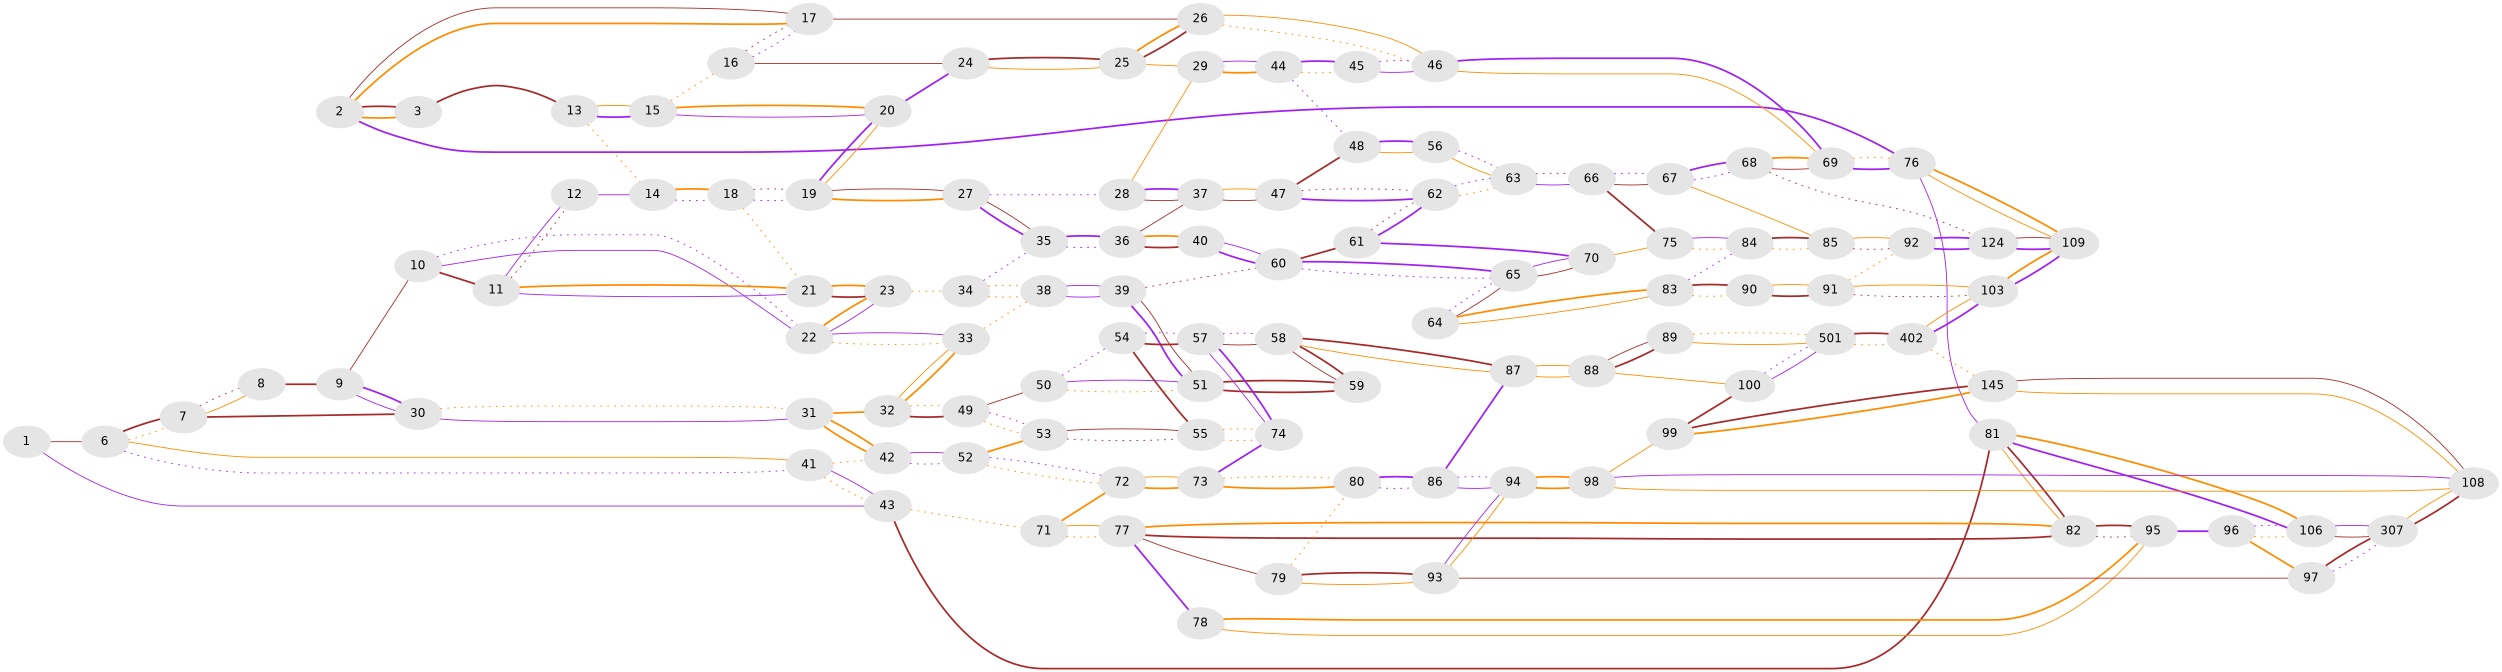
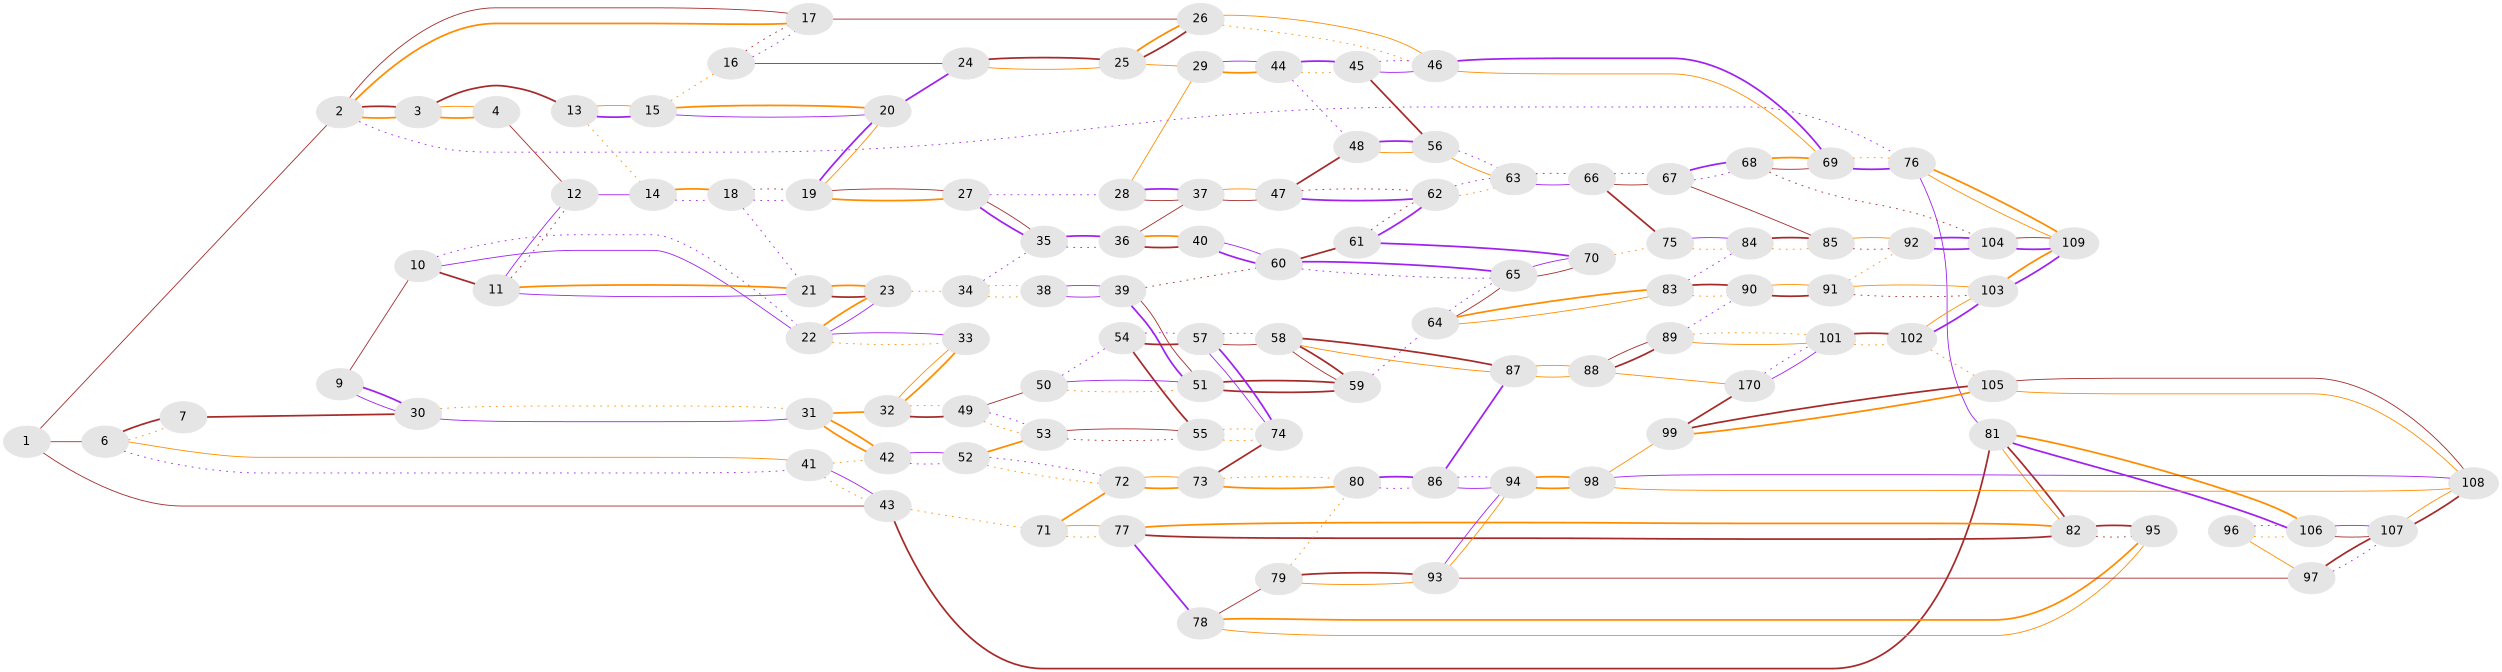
  graph {
    fontname="DejaVu Sans"
    rankdir=LR
    node [color=gray90 fontname="DejaVu Sans" style=filled]
    edge [color=darkorange fontname="DejaVu Sans" style=bold]
    1
    2
    6
    43
    3
    17
    76
    7
    41
    71
    81
+   4
    13
    26
    109
    12
    14
    15
-   8
    9
    30
    42
    31
    10
    11
    22
    21
    23
    33
    18
    16
    20
    19
    24
    25
    46
    27
    28
    35
    34
    38
    29
    44
    69
    37
    36
    47
    45
    48
    32
    49
    52
    50
    53
    39
    40
    60
    62
    51
    59
    61
    65
    72
    77
    82
    106
    56
    63
    54
    55
    57
    64
    73
    74
    58
    66
    87
    88
    83
    70
    75
    67
    84
    90
    68
    85
-   104 [label=124]
+   104
    92
    78
    80
    86
    79
    95
    93
    96
    94
    97
-   107 [label=307]
+   107
    91
    98
    89
-   100
-   101 [label=501]
-   102 [label=402]
+   100 [label=170]
+   101
+   102
    103
    99
    108
-   105 [label=145]
+   105
+   1 -- 2 [color=brown style=solid]
    1 -- 6 [color=brown style=solid]
-   1 -- 43 [color=purple style=solid]
+   1 -- 43 [color=brown style=solid]
    2 -- 3
    2 -- 3 [color=brown]
    2 -- 17
    2 -- 17 [color=brown style=solid]
-   2 -- 76 [color=purple]
+   2 -- 76 [color=purple style=dotted]
    6 -- 7 [style=dotted]
    6 -- 7 [color=brown]
    6 -- 41 [color=purple style=dotted]
    6 -- 41 [style=solid]
    43 -- 71 [style=dotted]
    43 -- 81 [color=brown]
+   3 -- 4
+   3 -- 4 [style=solid]
    3 -- 13 [color=brown]
    17 -- 26 [color=brown style=solid]
    76 -- 81 [color=purple style=solid]
    76 -- 109 [style=solid]
    76 -- 109
-   7 -- 8 [style=solid]
-   7 -- 8 [color=brown style=dotted]
    7 -- 30 [color=brown]
    41 -- 43 [style=dotted]
    41 -- 43 [color=purple style=solid]
    41 -- 42 [style=dotted]
    71 -- 72
    71 -- 77 [style=dotted]
    71 -- 77 [style=solid]
    81 -- 82 [style=solid]
    81 -- 82 [color=brown]
    81 -- 106 [color=purple]
    81 -- 106
+   4 -- 12 [color=brown style=solid]
    13 -- 14 [style=dotted]
    13 -- 15 [color=purple]
    13 -- 15 [style=solid]
    26 -- 46 [style=dotted]
    26 -- 46 [style=solid]
    12 -- 14 [color=purple style=solid]
    14 -- 18 [color=purple style=dotted]
    14 -- 18
    15 -- 16 [style=dotted]
    15 -- 20 [color=purple style=solid]
    15 -- 20
-   8 -- 9 [color=brown]
    9 -- 30 [color=purple style=solid]
    9 -- 30 [color=purple]
    9 -- 10 [color=brown style=solid]
    30 -- 31 [color=purple style=solid]
    30 -- 31 [style=dotted]
    42 -- 52 [color=purple style=dotted]
    42 -- 52 [color=purple style=solid]
    31 -- 42
    31 -- 42
    31 -- 32
    10 -- 11 [color=brown]
    10 -- 22 [color=purple style=solid]
    10 -- 22 [color=purple style=dotted]
    11 -- 12 [color=brown style=dotted]
    11 -- 12 [color=purple style=solid]
    11 -- 21 [color=purple style=solid]
    11 -- 21
    22 -- 23 [color=purple style=solid]
    22 -- 23
    22 -- 33 [style=dotted]
    22 -- 33 [color=purple style=solid]
    21 -- 23 [color=brown]
    21 -- 23
    23 -- 34 [style=dotted]
-   33 -- 38 [style=dotted]
-   18 -- 21 [style=dotted]
+   18 -- 21 [color=purple style=dotted]
    18 -- 19 [color=purple style=dotted]
    18 -- 19 [color=brown style=dotted]
    16 -- 17 [color=purple style=dotted]
    16 -- 17 [color=brown style=dotted]
    16 -- 24 [color=brown style=solid]
    20 -- 24 [color=purple]
    19 -- 20 [style=solid]
    19 -- 20 [color=purple]
    19 -- 27
    19 -- 27 [color=brown style=solid]
    24 -- 25 [style=solid]
    24 -- 25 [color=brown]
    25 -- 26 [color=brown]
    25 -- 26
    25 -- 29 [style=solid]
    46 -- 69 [style=solid]
    46 -- 69 [color=purple]
    27 -- 28 [color=purple style=dotted]
    27 -- 35 [color=purple]
    27 -- 35 [color=brown style=solid]
    28 -- 29 [style=solid]
    28 -- 37 [color=brown style=solid]
    28 -- 37 [color=purple]
    35 -- 36 [color=purple style=dotted]
    35 -- 36 [color=purple]
    34 -- 35 [color=purple style=dotted]
    34 -- 38 [style=dotted]
    34 -- 38 [style=dotted]
    38 -- 39 [color=purple style=solid]
    38 -- 39 [color=purple style=solid]
    29 -- 44
    29 -- 44 [color=purple style=solid]
    44 -- 45 [style=dotted]
    44 -- 45 [color=purple]
    44 -- 48 [color=purple style=dotted]
    69 -- 76 [color=purple]
    69 -- 76 [style=dotted]
    37 -- 47 [color=brown style=solid]
    37 -- 47 [style=solid]
    36 -- 37 [color=brown style=solid]
    36 -- 40 [color=brown]
    36 -- 40
    47 -- 48 [color=brown]
    47 -- 62 [color=purple]
    47 -- 62 [color=brown style=dotted]
    45 -- 46 [color=purple style=solid]
    45 -- 46 [color=purple style=dotted]
+   45 -- 56 [color=brown]
    48 -- 56 [style=solid]
    48 -- 56 [color=purple]
    32 -- 33
    32 -- 33 [style=solid]
    32 -- 49 [color=brown]
    32 -- 49 [style=dotted]
    49 -- 50 [color=brown style=solid]
    49 -- 53 [style=dotted]
    49 -- 53 [color=purple style=dotted]
    52 -- 53
    52 -- 72 [style=dotted]
    52 -- 72 [color=purple style=dotted]
    50 -- 51 [style=dotted]
    50 -- 51 [color=purple style=solid]
    50 -- 54 [color=purple style=dotted]
    53 -- 55 [color=brown style=dotted]
    53 -- 55 [color=brown style=solid]
    39 -- 60 [color=brown style=dotted]
    39 -- 51 [color=purple]
    39 -- 51 [color=brown style=solid]
    40 -- 60 [color=purple]
    40 -- 60 [color=purple style=solid]
    60 -- 61 [color=brown]
    60 -- 65 [color=purple style=dotted]
    60 -- 65 [color=purple]
    62 -- 63 [style=dotted]
    62 -- 63 [color=purple style=dotted]
    51 -- 59 [color=brown]
    51 -- 59 [color=brown]
+   59 -- 64 [color=purple style=dotted]
    61 -- 62 [color=purple]
    61 -- 62 [color=brown style=dotted]
    61 -- 70 [color=purple]
    65 -- 70 [color=brown style=solid]
    65 -- 70 [color=purple style=solid]
    72 -- 73
    72 -- 73 [style=solid]
    77 -- 82 [color=brown]
    77 -- 82
    77 -- 78 [color=purple]
    82 -- 95 [color=brown style=dotted]
    82 -- 95 [color=brown]
    106 -- 107 [color=brown style=solid]
    106 -- 107 [color=purple style=solid]
    56 -- 63 [style=solid]
    56 -- 63 [color=purple style=dotted]
    63 -- 66 [color=purple style=solid]
    63 -- 66 [color=brown style=dotted]
    54 -- 55 [color=brown]
    54 -- 57 [color=brown]
    54 -- 57 [color=purple style=dotted]
    55 -- 74 [style=dotted]
    55 -- 74 [style=dotted]
    57 -- 74 [color=purple style=solid]
    57 -- 74 [color=purple]
    57 -- 58 [color=brown style=solid]
    57 -- 58 [color=purple style=dotted]
    64 -- 65 [color=brown style=solid]
    64 -- 65 [color=purple style=dotted]
    64 -- 83 [style=solid]
    64 -- 83
-   73 -- 74 [color=purple]
+   73 -- 74 [color=brown]
    73 -- 80
    73 -- 80 [style=dotted]
    58 -- 59 [color=brown style=solid]
    58 -- 59 [color=brown]
    58 -- 87 [style=solid]
    58 -- 87 [color=brown]
    66 -- 75 [color=brown]
    66 -- 67 [color=brown style=solid]
    66 -- 67 [color=purple style=dotted]
    87 -- 88 [style=solid]
    87 -- 88 [style=solid]
    88 -- 89 [color=brown]
    88 -- 89 [color=brown style=solid]
    88 -- 100 [style=solid]
    83 -- 84 [color=purple style=dotted]
    83 -- 90 [style=dotted]
    83 -- 90 [color=brown]
-   70 -- 75 [style=solid]
+   70 -- 75 [style=dotted]
    75 -- 84 [style=dotted]
    75 -- 84 [color=purple style=solid]
    67 -- 68 [color=purple style=dotted]
    67 -- 68 [color=purple]
-   67 -- 85 [style=solid]
+   67 -- 85 [color=brown style=solid]
    84 -- 85 [style=dotted]
    84 -- 85 [color=brown]
    90 -- 91 [color=brown]
    90 -- 91 [style=solid]
    68 -- 69 [color=brown style=solid]
    68 -- 69
    68 -- 104 [color=brown style=dotted]
    85 -- 92 [color=brown style=dotted]
    85 -- 92 [style=solid]
    104 -- 109 [color=purple]
    104 -- 109 [color=brown style=solid]
    92 -- 104 [color=purple]
    92 -- 104 [color=purple]
-   77 -- 79 [color=brown style=solid]
+   78 -- 79 [color=brown style=solid]
    78 -- 95 [style=solid]
    78 -- 95
    80 -- 86 [color=purple style=dotted]
    80 -- 86 [color=purple]
    86 -- 87 [color=purple]
    86 -- 94 [color=purple style=solid]
    86 -- 94 [color=purple style=dotted]
    79 -- 80 [style=dotted]
    79 -- 93 [style=solid]
    79 -- 93 [color=brown]
-   95 -- 96 [color=purple]
    93 -- 94 [style=solid]
    93 -- 94 [color=purple style=solid]
    93 -- 97 [color=brown style=solid]
    96 -- 106 [style=dotted]
    96 -- 106 [color=purple style=dotted]
-   96 -- 97
+   96 -- 97 [style=solid]
    94 -- 98
    94 -- 98
    97 -- 107 [color=purple style=dotted]
    97 -- 107 [color=brown]
    107 -- 108 [color=brown]
    107 -- 108 [style=solid]
    91 -- 92 [style=dotted]
    91 -- 103 [color=brown style=dotted]
    91 -- 103 [style=solid]
    98 -- 99 [style=solid]
    98 -- 108 [style=solid]
    98 -- 108 [color=purple style=solid]
+   89 -- 90 [color=purple style=dotted]
    89 -- 101 [style=solid]
    89 -- 101 [style=dotted]
    100 -- 101 [color=purple style=solid]
    100 -- 101 [color=purple style=dotted]
    101 -- 102 [style=dotted]
    101 -- 102 [color=brown]
    102 -- 103 [color=purple]
    102 -- 103 [style=solid]
    102 -- 105 [style=dotted]
    103 -- 109 [color=purple]
    103 -- 109
    99 -- 100 [color=brown]
    99 -- 105
    99 -- 105 [color=brown]
    105 -- 108 [style=solid]
    105 -- 108 [color=brown style=solid]
  }
